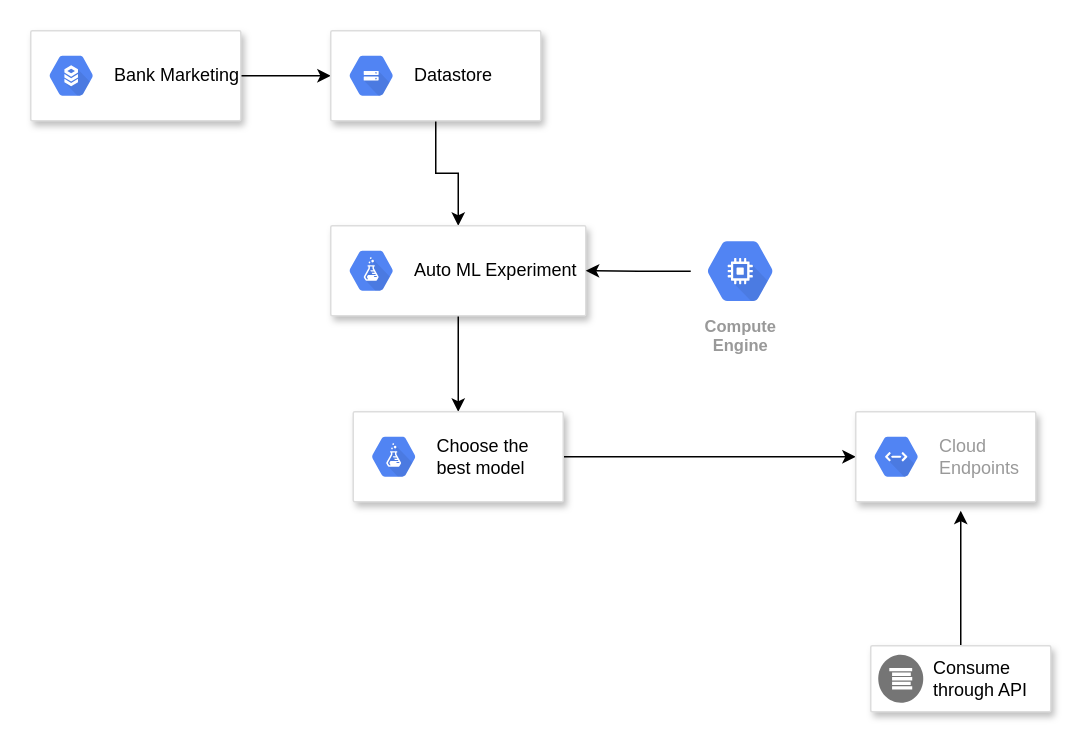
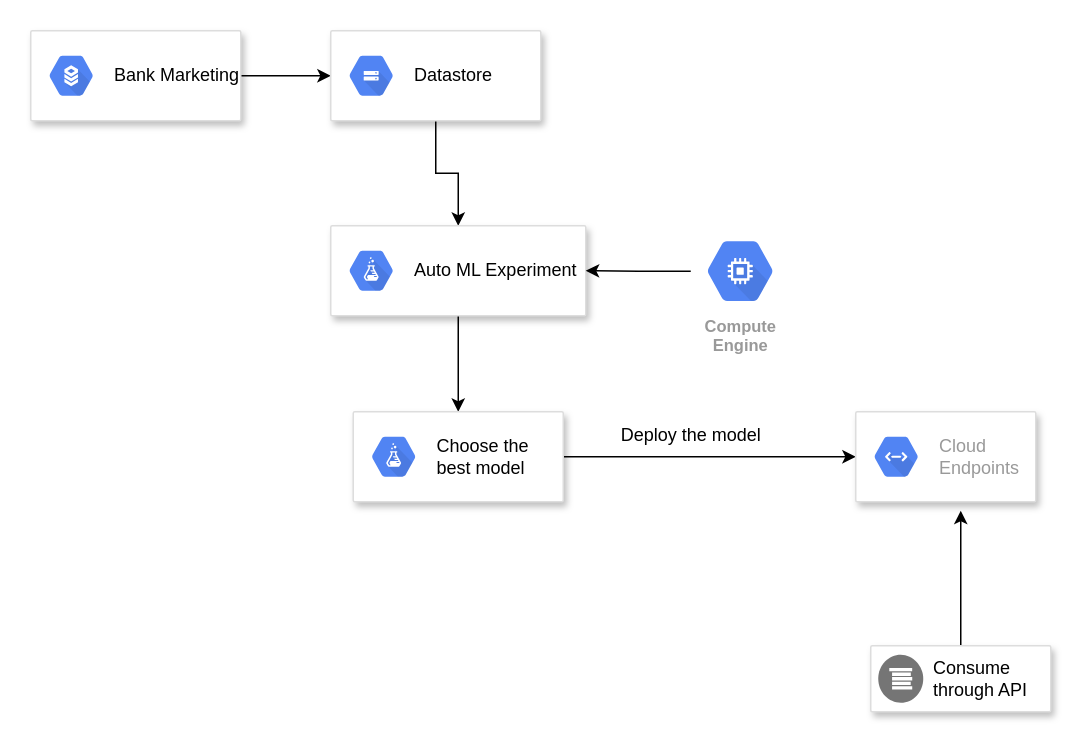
  <mxCell id="0" />
  <mxCell id="1" parent="0" />
  <mxCell id="2" style="edgeStyle=orthogonalEdgeStyle;rounded=0;orthogonalLoop=1;jettySize=auto;html=1;exitX=1;exitY=0.5;exitDx=0;exitDy=0;entryX=0;entryY=0.5;entryDx=0;entryDy=0;" edge="1" parent="1" source="3" target="6"><mxGeometry relative="1" as="geometry" /></mxCell>
  <mxCell id="3" value="" style="strokeColor=#dddddd;shadow=1;strokeWidth=1;rounded=1;absoluteArcSize=1;arcSize=2;" vertex="1" parent="1"><mxGeometry x="20" y="20" width="140" height="60" as="geometry" /></mxCell>
  <mxCell id="4" value="&lt;font color=&quot;#000000&quot;&gt;Bank Marketing&lt;br&gt;&lt;/font&gt;" style="dashed=0;connectable=0;html=1;fillColor=#5184F3;strokeColor=none;shape=mxgraph.gcp2.hexIcon;prIcon=cloud_sql;part=1;labelPosition=right;verticalLabelPosition=middle;align=left;verticalAlign=middle;spacingLeft=5;fontColor=#999999;fontSize=12;" vertex="1" parent="3"><mxGeometry y="0.5" width="44" height="39" relative="1" as="geometry"><mxPoint x="5" y="-19.5" as="offset" /></mxGeometry></mxCell>
  <mxCell id="5" style="edgeStyle=orthogonalEdgeStyle;rounded=0;orthogonalLoop=1;jettySize=auto;html=1;exitX=0.5;exitY=1;exitDx=0;exitDy=0;" edge="1" parent="1" source="6" target="9"><mxGeometry relative="1" as="geometry" /></mxCell>
  <mxCell id="6" value="" style="strokeColor=#dddddd;shadow=1;strokeWidth=1;rounded=1;absoluteArcSize=1;arcSize=2;" vertex="1" parent="1"><mxGeometry x="220" y="20" width="140" height="60" as="geometry" /></mxCell>
  <mxCell id="7" value="&lt;font color=&quot;#000000&quot;&gt;Datastore&lt;br&gt;&lt;/font&gt;" style="dashed=0;connectable=0;html=1;fillColor=#5184F3;strokeColor=none;shape=mxgraph.gcp2.hexIcon;prIcon=cloud_storage;part=1;labelPosition=right;verticalLabelPosition=middle;align=left;verticalAlign=middle;spacingLeft=5;fontColor=#999999;fontSize=12;" vertex="1" parent="6"><mxGeometry y="0.5" width="44" height="39" relative="1" as="geometry"><mxPoint x="5" y="-19.5" as="offset" /></mxGeometry></mxCell>
  <mxCell id="8" style="edgeStyle=orthogonalEdgeStyle;rounded=0;orthogonalLoop=1;jettySize=auto;html=1;exitX=0.5;exitY=1;exitDx=0;exitDy=0;entryX=0.5;entryY=0;entryDx=0;entryDy=0;" edge="1" parent="1" source="9" target="12"><mxGeometry relative="1" as="geometry" /></mxCell>
  <mxCell id="9" value="" style="strokeColor=#dddddd;shadow=1;strokeWidth=1;rounded=1;absoluteArcSize=1;arcSize=2;" vertex="1" parent="1"><mxGeometry x="220" y="150" width="170" height="60" as="geometry" /></mxCell>
  <mxCell id="10" value="&lt;font color=&quot;#000000&quot;&gt;Auto ML Experiment&lt;br&gt;&lt;/font&gt;" style="dashed=0;connectable=0;html=1;fillColor=#5184F3;strokeColor=none;shape=mxgraph.gcp2.hexIcon;prIcon=cloud_datalab;part=1;labelPosition=right;verticalLabelPosition=middle;align=left;verticalAlign=middle;spacingLeft=5;fontColor=#999999;fontSize=12;" vertex="1" parent="9"><mxGeometry y="0.5" width="44" height="39" relative="1" as="geometry"><mxPoint x="5" y="-19.5" as="offset" /></mxGeometry></mxCell>
  <mxCell id="11" style="edgeStyle=orthogonalEdgeStyle;rounded=0;orthogonalLoop=1;jettySize=auto;html=1;exitX=1;exitY=0.5;exitDx=0;exitDy=0;" edge="1" parent="1" source="12" target="16"><mxGeometry relative="1" as="geometry" /></mxCell>
  <mxCell id="12" value="" style="strokeColor=#dddddd;shadow=1;strokeWidth=1;rounded=1;absoluteArcSize=1;arcSize=2;" vertex="1" parent="1"><mxGeometry x="235" y="274" width="140" height="60" as="geometry" /></mxCell>
  <mxCell id="13" value="&lt;font color=&quot;#000000&quot;&gt;Choose the &lt;br&gt;best model&lt;/font&gt;" style="dashed=0;connectable=0;html=1;fillColor=#5184F3;strokeColor=none;shape=mxgraph.gcp2.hexIcon;prIcon=cloud_datalab;part=1;labelPosition=right;verticalLabelPosition=middle;align=left;verticalAlign=middle;spacingLeft=5;fontColor=#999999;fontSize=12;" vertex="1" parent="12"><mxGeometry y="0.5" width="44" height="39" relative="1" as="geometry"><mxPoint x="5" y="-19.5" as="offset" /></mxGeometry></mxCell>
  <mxCell id="14" style="edgeStyle=orthogonalEdgeStyle;rounded=0;orthogonalLoop=1;jettySize=auto;html=1;entryX=1;entryY=0.5;entryDx=0;entryDy=0;" edge="1" parent="1" source="15" target="9"><mxGeometry relative="1" as="geometry" /></mxCell>
  <mxCell id="15" value="Compute&#10;Engine" style="html=1;fillColor=#5184F3;strokeColor=none;verticalAlign=top;labelPosition=center;verticalLabelPosition=bottom;align=center;spacingTop=-6;fontSize=11;fontStyle=1;fontColor=#999999;shape=mxgraph.gcp2.hexIcon;prIcon=compute_engine" vertex="1" parent="1"><mxGeometry x="460" y="151" width="66" height="58.5" as="geometry" /></mxCell>
  <mxCell id="16" value="" style="strokeColor=#dddddd;shadow=1;strokeWidth=1;rounded=1;absoluteArcSize=1;arcSize=2;" vertex="1" parent="1"><mxGeometry x="570" y="274" width="120" height="60" as="geometry" /></mxCell>
  <mxCell id="17" value="Cloud&#10;Endpoints" style="dashed=0;connectable=0;html=1;fillColor=#5184F3;strokeColor=none;shape=mxgraph.gcp2.hexIcon;prIcon=cloud_endpoints;part=1;labelPosition=right;verticalLabelPosition=middle;align=left;verticalAlign=middle;spacingLeft=5;fontColor=#999999;fontSize=12;" vertex="1" parent="16"><mxGeometry y="0.5" width="44" height="39" relative="1" as="geometry"><mxPoint x="5" y="-19.5" as="offset" /></mxGeometry></mxCell>
+ <mxCell id="18" value="Deploy the model" style="text;html=1;align=center;verticalAlign=middle;resizable=0;points=[];autosize=1;" vertex="1" parent="1"><mxGeometry x="405" y="280" width="110" height="20" as="geometry" /></mxCell>
  <mxCell id="19" style="edgeStyle=orthogonalEdgeStyle;rounded=0;orthogonalLoop=1;jettySize=auto;html=1;exitX=0.5;exitY=0;exitDx=0;exitDy=0;" edge="1" parent="1" source="20"><mxGeometry relative="1" as="geometry"><mxPoint x="640" y="340" as="targetPoint" /></mxGeometry></mxCell>
  <mxCell id="20" value="" style="strokeColor=#dddddd;shadow=1;strokeWidth=1;rounded=1;absoluteArcSize=1;arcSize=2;" vertex="1" parent="1"><mxGeometry x="580" y="430" width="120" height="44" as="geometry" /></mxCell>
  <mxCell id="21" value="Consume&amp;nbsp;&lt;br&gt;through API" style="dashed=0;connectable=0;html=1;fillColor=#757575;strokeColor=none;shape=mxgraph.gcp2.logs_api;part=1;labelPosition=right;verticalLabelPosition=middle;align=left;verticalAlign=middle;spacingLeft=5;fontSize=12;" vertex="1" parent="20"><mxGeometry y="0.5" width="30" height="32" relative="1" as="geometry"><mxPoint x="5" y="-16" as="offset" /></mxGeometry></mxCell>
